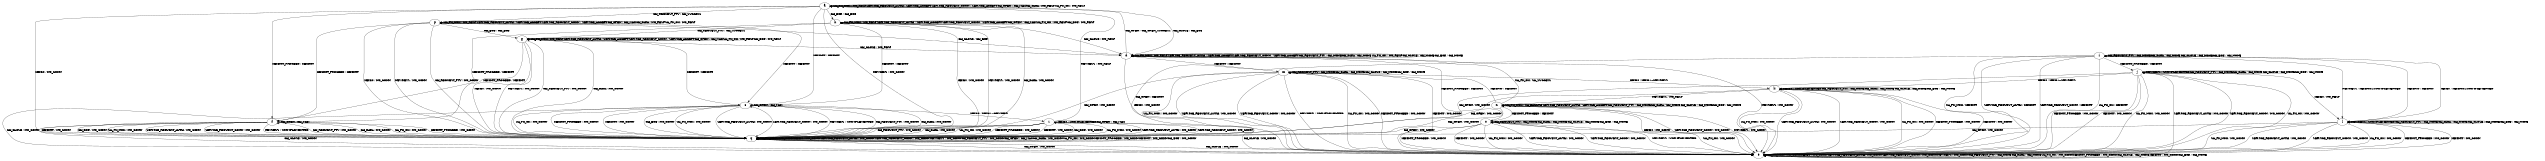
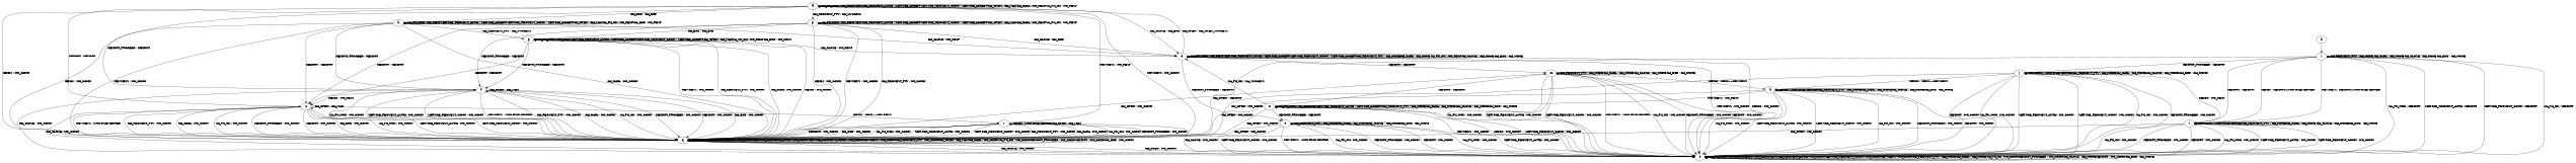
  digraph {
    "Incoming time"=0.11002302169799805
    "Outgoing time"=0.16605639457702637
    Output="{'States': 18, 'Transitions': 222, 'Filename': '../results/ssh/DropBear-DropBear-cvc4-5.dot'}"
    Reference="{'States': 18, 'Transitions': 222, 'Filename': '../subjects/ssh/DropBear.dot'}"
    Solver=cvc4
    Updated="{'States': 18, 'Transitions': 222, 'Filename': '../subjects/ssh/DropBear.dot'}"
    "f-measure"=1.0
    precision=1.0
    recall=1.0
    a
    c
    d
    f
    h
    p
    q
    e
    r
    m
    o
    g
    k
+   b
    i
    j
    l
    n
    a -> a [label="UA_PK_NOK / NO_RESP"]
    a -> a [label="SERVICE_REQUEST_AUTH / SERVICE_ACCEPT"]
    a -> a [label="SERVICE_REQUEST_CONN / SERVICE_ACCEPT"]
    a -> a [label="CH_OPEN / CH_MAX"]
    a -> a [label="CH_DATA / NO_RESP"]
    a -> a [label="UA_PK_OK / NO_RESP"]
    a -> c [label="KEXINIT / KEXINIT"]
    a -> d [label="CH_CLOSE / CH_EOF"]
    a -> f [label="KEXINIT_PROCEED / KEXINIT"]
    a -> h [label="CH_EOF / CH_EOF"]
    a -> p [label="CH_REQUEST_PTY / CH_SUCCESS"]
    a -> q [label="KEX30 / NO_CONN"]
    a -> q [label="NEWKEYS / NO_CONN"]
    c -> c [label="CH_OPEN / CH_MAX"]
    c -> q [label="UA_PK_NOK / NO_CONN"]
    c -> q [label="SERVICE_REQUEST_AUTH / NO_CONN"]
    c -> q [label="SERVICE_REQUEST_CONN / NO_CONN"]
    c -> q [label="NEWKEYS / UNIMPLEMENTED"]
    c -> q [label="CH_REQUEST_PTY / NO_CONN"]
    c -> q [label="CH_DATA / NO_CONN"]
    c -> q [label="UA_PK_OK / NO_CONN"]
    c -> q [label="KEXINIT_PROCEED / NO_CONN"]
    c -> q [label="KEXINIT / NO_CONN"]
    c -> q [label="CH_EOF / NO_CONN"]
    c -> e [label="CH_CLOSE / NO_CONN"]
    c -> r [label="KEX30 / KEX31+NEWKEYS"]
    d -> a [label="CH_OPEN / CH_OPEN_SUCCESS"]
    d -> d [label="UA_PK_NOK / NO_RESP"]
    d -> d [label="SERVICE_REQUEST_AUTH / SERVICE_ACCEPT"]
    d -> d [label="SERVICE_REQUEST_CONN / SERVICE_ACCEPT"]
    d -> d [label="CH_REQUEST_PTY / CH_NONE"]
    d -> d [label="CH_DATA / CH_NONE"]
    d -> d [label="UA_PK_OK / NO_RESP"]
    d -> d [label="CH_CLOSE / CH_NONE"]
    d -> d [label="CH_EOF / CH_NONE"]
    d -> e [label="KEX30 / NO_CONN"]
    d -> e [label="NEWKEYS / NO_CONN"]
    d -> m [label="KEXINIT / KEXINIT"]
    d -> o [label="KEXINIT_PROCEED / KEXINIT"]
+   f -> c [label="KEX30 / NO_RESP"]
    f -> f [label="CH_OPEN / CH_MAX"]
    f -> q [label="UA_PK_NOK / NO_CONN"]
    f -> q [label="SERVICE_REQUEST_AUTH / NO_CONN"]
    f -> q [label="SERVICE_REQUEST_CONN / NO_CONN"]
    f -> q [label="NEWKEYS / UNIMPLEMENTED"]
    f -> q [label="CH_REQUEST_PTY / NO_CONN"]
    f -> q [label="CH_DATA / NO_CONN"]
    f -> q [label="UA_PK_OK / NO_CONN"]
    f -> q [label="KEXINIT_PROCEED / NO_CONN"]
    f -> q [label="KEXINIT / NO_CONN"]
    f -> q [label="CH_EOF / NO_CONN"]
    f -> e [label="CH_CLOSE / NO_CONN"]
    h -> c [label="KEXINIT / KEXINIT"]
    h -> d [label="CH_CLOSE / NO_RESP"]
    h -> f [label="KEXINIT_PROCEED / KEXINIT"]
    h -> h [label="UA_PK_NOK / NO_RESP"]
    h -> h [label="SERVICE_REQUEST_AUTH / SERVICE_ACCEPT"]
    h -> h [label="SERVICE_REQUEST_CONN / SERVICE_ACCEPT"]
    h -> h [label="CH_OPEN / CH_MAX"]
    h -> h [label="UA_PK_OK / NO_RESP"]
    h -> h [label="CH_EOF / NO_RESP"]
    h -> q [label="KEX30 / NO_CONN"]
    h -> q [label="NEWKEYS / NO_CONN"]
    h -> q [label="CH_DATA / NO_CONN"]
    h -> g [label="CH_REQUEST_PTY / CH_SUCCESS"]
    p -> c [label="KEXINIT / KEXINIT"]
    p -> d [label="CH_CLOSE / CH_EOF"]
    p -> f [label="KEXINIT_PROCEED / KEXINIT"]
    p -> p [label="UA_PK_NOK / NO_RESP"]
    p -> p [label="SERVICE_REQUEST_AUTH / SERVICE_ACCEPT"]
    p -> p [label="SERVICE_REQUEST_CONN / SERVICE_ACCEPT"]
    p -> p [label="CH_OPEN / CH_MAX"]
    p -> p [label="CH_DATA / NO_RESP"]
    p -> p [label="UA_PK_OK / NO_RESP"]
    p -> q [label="KEX30 / NO_CONN"]
    p -> q [label="NEWKEYS / NO_CONN"]
    p -> q [label="CH_REQUEST_PTY / NO_CONN"]
    p -> g [label="CH_EOF / CH_EOF"]
    q -> q [label="UA_PK_NOK / NO_CONN"]
    q -> q [label="KEX30 / NO_CONN"]
    q -> q [label="SERVICE_REQUEST_AUTH / NO_CONN"]
    q -> q [label="SERVICE_REQUEST_CONN / NO_CONN"]
    q -> q [label="NEWKEYS / NO_CONN"]
    q -> q [label="CH_REQUEST_PTY / NO_CONN"]
    q -> q [label="CH_OPEN / CH_MAX"]
    q -> q [label="CH_DATA / NO_CONN"]
    q -> q [label="UA_PK_OK / NO_CONN"]
    q -> q [label="KEXINIT_PROCEED / NO_CONN"]
    q -> q [label="KEXINIT / NO_CONN"]
    q -> q [label="CH_EOF / NO_CONN"]
    q -> e [label="CH_CLOSE / NO_CONN"]
    e -> q [label="CH_OPEN / NO_CONN"]
    e -> e [label="UA_PK_NOK / NO_CONN"]
    e -> e [label="KEX30 / NO_CONN"]
    e -> e [label="SERVICE_REQUEST_AUTH / NO_CONN"]
    e -> e [label="SERVICE_REQUEST_CONN / NO_CONN"]
    e -> e [label="NEWKEYS / NO_CONN"]
    e -> e [label="CH_REQUEST_PTY / CH_NONE"]
    e -> e [label="CH_DATA / CH_NONE"]
    e -> e [label="UA_PK_OK / NO_CONN"]
    e -> e [label="KEXINIT_PROCEED / NO_CONN"]
    e -> e [label="CH_CLOSE / CH_NONE"]
    e -> e [label="KEXINIT / NO_CONN"]
    e -> e [label="CH_EOF / CH_NONE"]
    r -> a [label="NEWKEYS / NO_RESP"]
    r -> q [label="UA_PK_NOK / NO_CONN"]
    r -> q [label="SERVICE_REQUEST_AUTH / NO_CONN"]
    r -> q [label="SERVICE_REQUEST_CONN / NO_CONN"]
    r -> q [label="CH_REQUEST_PTY / NO_CONN"]
    r -> q [label="CH_DATA / NO_CONN"]
    r -> q [label="UA_PK_OK / NO_CONN"]
    r -> q [label="KEXINIT_PROCEED / NO_CONN"]
    r -> q [label="KEXINIT / NO_CONN"]
    r -> q [label="CH_EOF / NO_CONN"]
    r -> e [label="CH_CLOSE / NO_CONN"]
    r -> r [label="KEX30 / UNIMPLEMENTED"]
    r -> r [label="CH_OPEN / CH_MAX"]
    m -> q [label="CH_OPEN / NO_CONN"]
    m -> e [label="UA_PK_NOK / NO_CONN"]
    m -> e [label="SERVICE_REQUEST_AUTH / NO_CONN"]
    m -> e [label="SERVICE_REQUEST_CONN / NO_CONN"]
    m -> e [label="NEWKEYS / UNIMPLEMENTED"]
    m -> e [label="UA_PK_OK / NO_CONN"]
    m -> e [label="KEXINIT_PROCEED / NO_CONN"]
    m -> e [label="KEXINIT / NO_CONN"]
    m -> m [label="CH_REQUEST_PTY / CH_NONE"]
    m -> m [label="CH_DATA / CH_NONE"]
    m -> m [label="CH_CLOSE / CH_NONE"]
    m -> m [label="CH_EOF / CH_NONE"]
    m -> k [label="KEX30 / KEX31+NEWKEYS"]
    o -> q [label="CH_OPEN / NO_CONN"]
    o -> e [label="UA_PK_NOK / NO_CONN"]
    o -> e [label="SERVICE_REQUEST_AUTH / NO_CONN"]
    o -> e [label="SERVICE_REQUEST_CONN / NO_CONN"]
    o -> e [label="NEWKEYS / UNIMPLEMENTED"]
    o -> e [label="UA_PK_OK / NO_CONN"]
    o -> e [label="KEXINIT_PROCEED / NO_CONN"]
    o -> e [label="KEXINIT / NO_CONN"]
    o -> o [label="CH_REQUEST_PTY / CH_NONE"]
    o -> o [label="CH_DATA / CH_NONE"]
    o -> o [label="CH_CLOSE / CH_NONE"]
    o -> o [label="CH_EOF / CH_NONE"]
    g -> c [label="KEXINIT / KEXINIT"]
    g -> d [label="CH_CLOSE / NO_RESP"]
    g -> f [label="KEXINIT_PROCEED / KEXINIT"]
    g -> q [label="KEX30 / NO_CONN"]
    g -> q [label="NEWKEYS / NO_CONN"]
    g -> q [label="CH_REQUEST_PTY / NO_CONN"]
    g -> q [label="CH_DATA / NO_CONN"]
    g -> g [label="UA_PK_NOK / NO_RESP"]
    g -> g [label="SERVICE_REQUEST_AUTH / SERVICE_ACCEPT"]
    g -> g [label="SERVICE_REQUEST_CONN / SERVICE_ACCEPT"]
    g -> g [label="CH_OPEN / CH_MAX"]
    g -> g [label="UA_PK_OK / NO_RESP"]
    g -> g [label="CH_EOF / NO_RESP"]
    k -> q [label="CH_OPEN / NO_CONN"]
    k -> e [label="UA_PK_NOK / NO_CONN"]
    k -> e [label="SERVICE_REQUEST_AUTH / NO_CONN"]
    k -> e [label="SERVICE_REQUEST_CONN / NO_CONN"]
    k -> e [label="UA_PK_OK / NO_CONN"]
    k -> e [label="KEXINIT_PROCEED / NO_CONN"]
    k -> e [label="KEXINIT / NO_CONN"]
    k -> k [label="KEX30 / UNIMPLEMENTED"]
    k -> k [label="CH_REQUEST_PTY / CH_NONE"]
    k -> k [label="CH_DATA / CH_NONE"]
    k -> k [label="CH_CLOSE / CH_NONE"]
    k -> k [label="CH_EOF / CH_NONE"]
    k -> n [label="NEWKEYS / NO_RESP"]
+   b -> i
    i -> q [label="CH_OPEN / KEXINIT"]
    i -> e [label="UA_PK_NOK / KEXINIT"]
    i -> e [label="SERVICE_REQUEST_AUTH / KEXINIT"]
    i -> e [label="SERVICE_REQUEST_CONN / KEXINIT"]
    i -> e [label="UA_PK_OK / KEXINIT"]
    i -> i [label="CH_REQUEST_PTY / CH_NONE"]
    i -> i [label="CH_DATA / CH_NONE"]
    i -> i [label="CH_CLOSE / CH_NONE"]
    i -> i [label="CH_EOF / CH_NONE"]
    i -> j [label="KEXINIT_PROCEED / KEXINIT"]
    i -> l [label="KEX30 / KEXINIT+UNIMPLEMENTED"]
    i -> l [label="NEWKEYS / KEXINIT+UNIMPLEMENTED"]
    i -> l [label="KEXINIT / KEXINIT"]
    j -> q [label="CH_OPEN / NO_CONN"]
    j -> e [label="UA_PK_NOK / NO_CONN"]
    j -> e [label="SERVICE_REQUEST_AUTH / NO_CONN"]
    j -> e [label="SERVICE_REQUEST_CONN / NO_CONN"]
    j -> e [label="UA_PK_OK / NO_CONN"]
    j -> e [label="KEXINIT_PROCEED / NO_CONN"]
    j -> e [label="KEXINIT / NO_CONN"]
    j -> k [label="KEX30 / KEX31+NEWKEYS"]
    j -> j [label="NEWKEYS / UNIMPLEMENTED"]
    j -> j [label="CH_REQUEST_PTY / CH_NONE"]
    j -> j [label="CH_DATA / CH_NONE"]
    j -> j [label="CH_CLOSE / CH_NONE"]
    j -> j [label="CH_EOF / CH_NONE"]
    j -> l [label="KEX30 / NO_RESP"]
    l -> q [label="CH_OPEN / NO_CONN"]
    l -> e [label="UA_PK_NOK / NO_CONN"]
    l -> e [label="SERVICE_REQUEST_AUTH / NO_CONN"]
    l -> e [label="SERVICE_REQUEST_CONN / NO_CONN"]
    l -> e [label="UA_PK_OK / NO_CONN"]
    l -> e [label="KEXINIT_PROCEED / NO_CONN"]
    l -> e [label="KEXINIT / NO_CONN"]
    l -> l [label="NEWKEYS / UNIMPLEMENTED"]
    l -> l [label="CH_REQUEST_PTY / CH_NONE"]
    l -> l [label="CH_DATA / CH_NONE"]
    l -> l [label="CH_CLOSE / CH_NONE"]
    l -> l [label="CH_EOF / CH_NONE"]
    n -> d [label="UA_PK_OK / UA_SUCCESS"]
    n -> q [label="CH_OPEN / NO_CONN"]
    n -> e [label="KEX30 / NO_CONN"]
    n -> e [label="SERVICE_REQUEST_CONN / NO_CONN"]
    n -> e [label="NEWKEYS / NO_CONN"]
    n -> m [label="KEXINIT / KEXINIT"]
    n -> o [label="KEXINIT_PROCEED / KEXINIT"]
    n -> n [label="UA_PK_NOK / UA_FAILURE"]
    n -> n [label="SERVICE_REQUEST_AUTH / SERVICE_ACCEPT"]
    n -> n [label="CH_REQUEST_PTY / CH_NONE"]
    n -> n [label="CH_DATA / CH_NONE"]
    n -> n [label="CH_CLOSE / CH_NONE"]
    n -> n [label="CH_EOF / CH_NONE"]
  }
